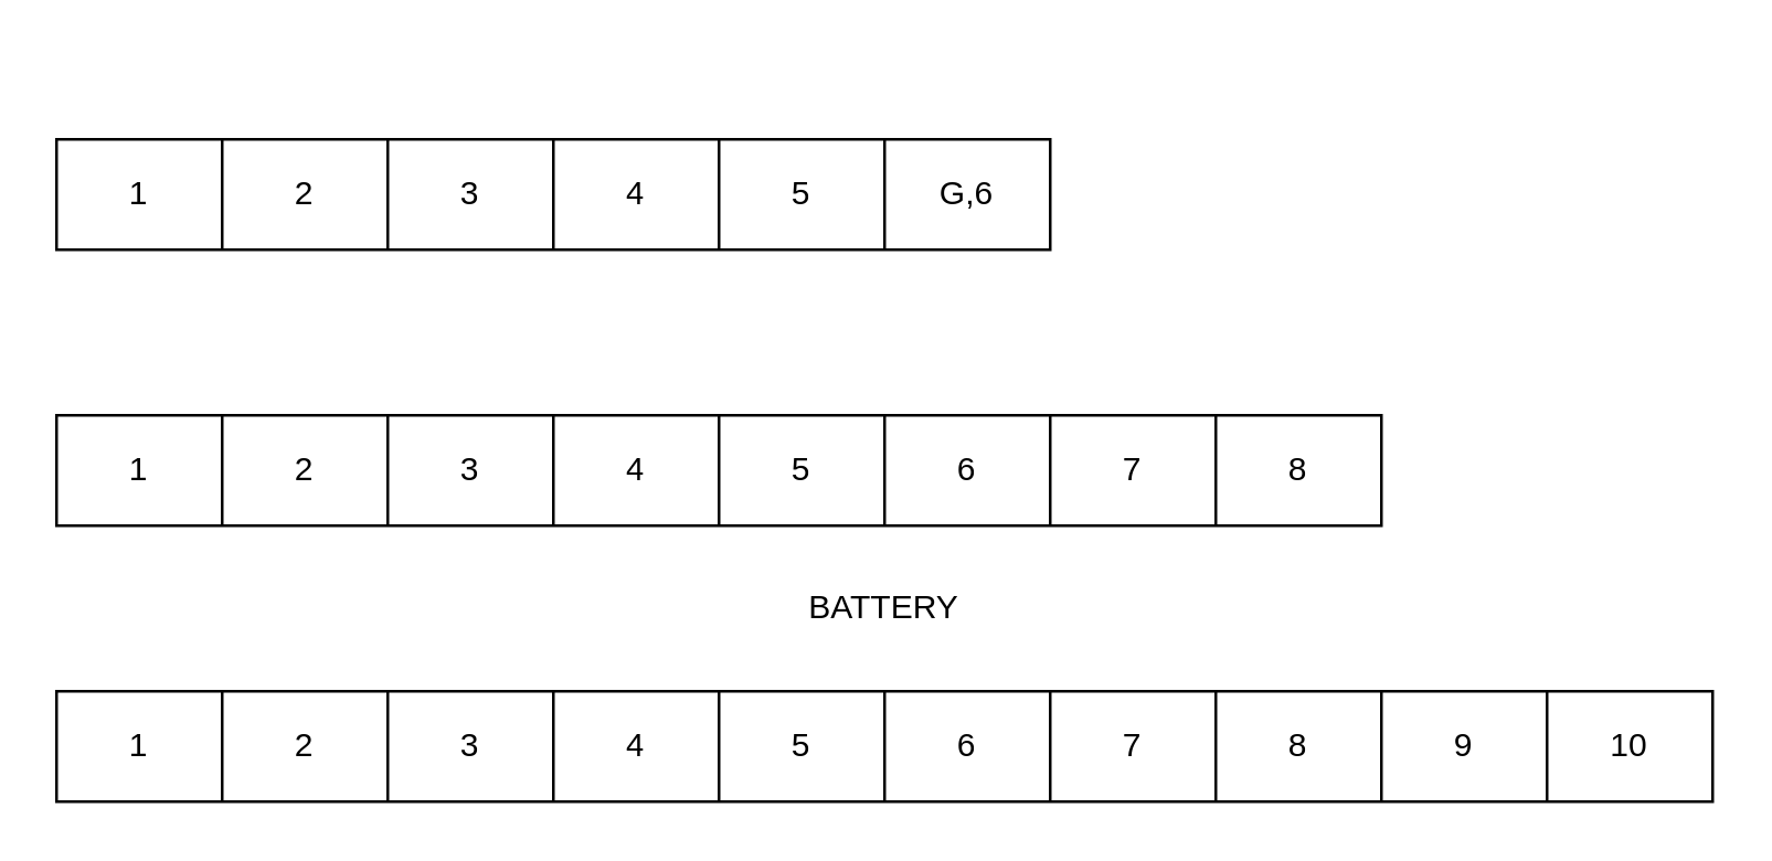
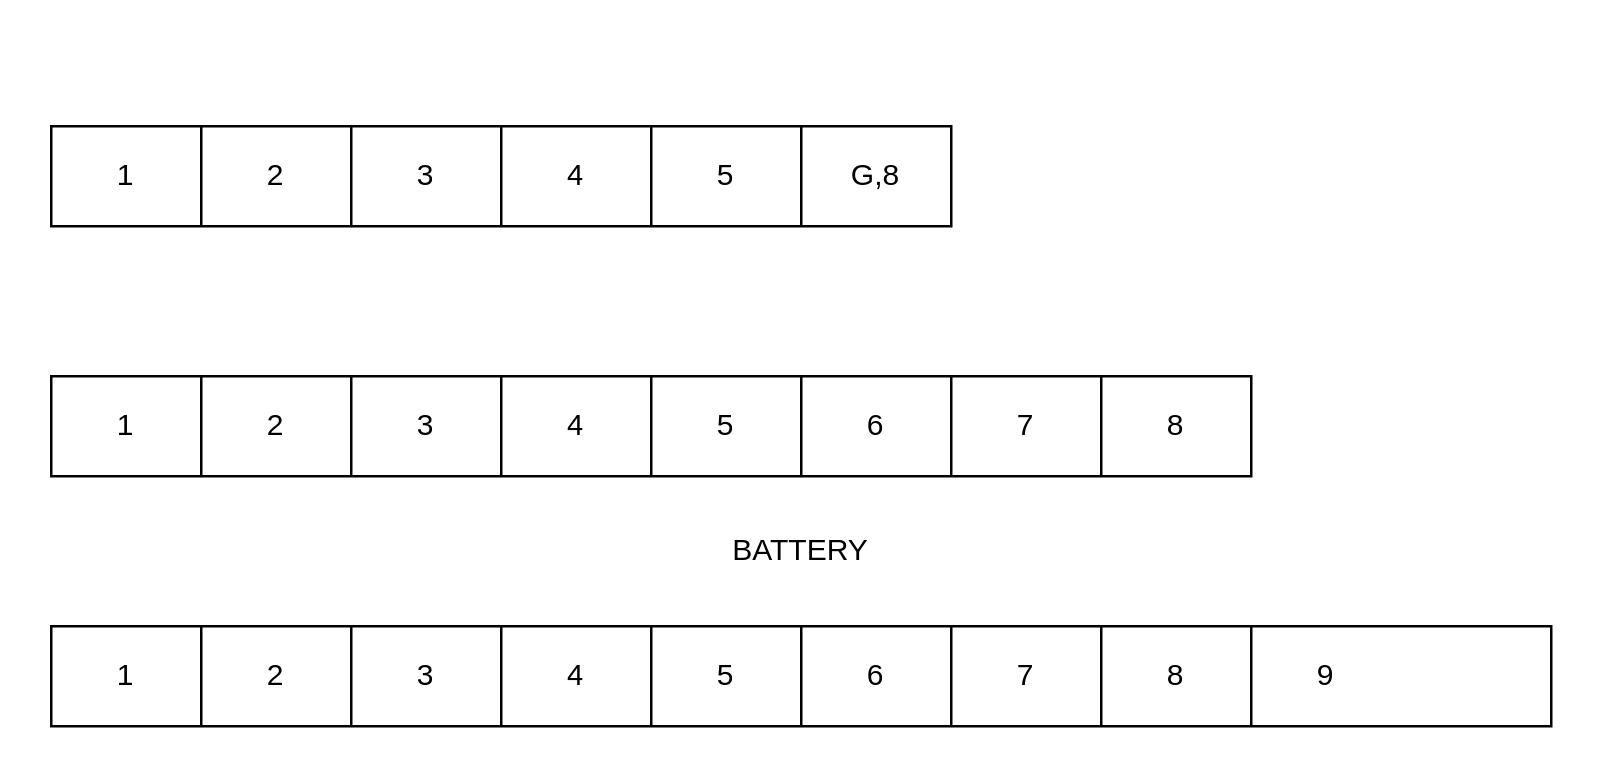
  <mxCell id="0" />
  <mxCell id="1" parent="0" />
  <mxCell id="2" value="" style="shape=table;html=1;whiteSpace=wrap;startSize=0;container=1;collapsible=0;childLayout=tableLayout;" vertex="1" parent="1"><mxGeometry x="20" y="50" width="360" height="40" as="geometry" /></mxCell>
  <mxCell id="3" value="" style="shape=partialRectangle;html=1;whiteSpace=wrap;collapsible=0;dropTarget=0;pointerEvents=0;fillColor=none;top=0;left=0;bottom=0;right=0;points=[[0,0.5],[1,0.5]];portConstraint=eastwest;" vertex="1" parent="2"><mxGeometry width="360" height="40" as="geometry" /></mxCell>
  <mxCell id="4" value="1" style="shape=partialRectangle;html=1;whiteSpace=wrap;connectable=0;overflow=hidden;fillColor=none;top=0;left=0;bottom=0;right=0;" vertex="1" parent="3"><mxGeometry width="60" height="40" as="geometry" /></mxCell>
  <mxCell id="5" value="2" style="shape=partialRectangle;html=1;whiteSpace=wrap;connectable=0;overflow=hidden;fillColor=none;top=0;left=0;bottom=0;right=0;" vertex="1" parent="3"><mxGeometry x="60" width="60" height="40" as="geometry" /></mxCell>
  <mxCell id="6" value="3" style="shape=partialRectangle;html=1;whiteSpace=wrap;connectable=0;overflow=hidden;fillColor=none;top=0;left=0;bottom=0;right=0;" vertex="1" parent="3"><mxGeometry x="120" width="60" height="40" as="geometry" /></mxCell>
  <mxCell id="7" value="4" style="shape=partialRectangle;html=1;whiteSpace=wrap;connectable=0;overflow=hidden;fillColor=none;top=0;left=0;bottom=0;right=0;" vertex="1" parent="3"><mxGeometry x="180" width="60" height="40" as="geometry" /></mxCell>
  <mxCell id="8" value="5" style="shape=partialRectangle;html=1;whiteSpace=wrap;connectable=0;overflow=hidden;fillColor=none;top=0;left=0;bottom=0;right=0;" vertex="1" parent="3"><mxGeometry x="240" width="60" height="40" as="geometry" /></mxCell>
- <mxCell id="9" value="G,6" style="shape=partialRectangle;html=1;whiteSpace=wrap;connectable=0;overflow=hidden;fillColor=none;top=0;left=0;bottom=0;right=0;" vertex="1" parent="3"><mxGeometry x="300" width="60" height="40" as="geometry" /></mxCell>
+ <mxCell id="9" value="G,8" style="shape=partialRectangle;html=1;whiteSpace=wrap;connectable=0;overflow=hidden;fillColor=none;top=0;left=0;bottom=0;right=0;" vertex="1" parent="3"><mxGeometry x="300" width="60" height="40" as="geometry" /></mxCell>
  <mxCell id="10" value="" style="shape=table;html=1;whiteSpace=wrap;startSize=0;container=1;collapsible=0;childLayout=tableLayout;" vertex="1" parent="1"><mxGeometry x="20" y="150" width="480" height="40" as="geometry" /></mxCell>
  <mxCell id="11" value="" style="shape=partialRectangle;html=1;whiteSpace=wrap;collapsible=0;dropTarget=0;pointerEvents=0;fillColor=none;top=0;left=0;bottom=0;right=0;points=[[0,0.5],[1,0.5]];portConstraint=eastwest;" vertex="1" parent="10"><mxGeometry width="480" height="40" as="geometry" /></mxCell>
  <mxCell id="12" value="1" style="shape=partialRectangle;html=1;whiteSpace=wrap;connectable=0;overflow=hidden;fillColor=none;top=0;left=0;bottom=0;right=0;" vertex="1" parent="11"><mxGeometry width="60" height="40" as="geometry" /></mxCell>
  <mxCell id="13" value="2" style="shape=partialRectangle;html=1;whiteSpace=wrap;connectable=0;overflow=hidden;fillColor=none;top=0;left=0;bottom=0;right=0;" vertex="1" parent="11"><mxGeometry x="60" width="60" height="40" as="geometry" /></mxCell>
  <mxCell id="14" value="3" style="shape=partialRectangle;html=1;whiteSpace=wrap;connectable=0;overflow=hidden;fillColor=none;top=0;left=0;bottom=0;right=0;" vertex="1" parent="11"><mxGeometry x="120" width="60" height="40" as="geometry" /></mxCell>
  <mxCell id="15" value="4" style="shape=partialRectangle;html=1;whiteSpace=wrap;connectable=0;overflow=hidden;fillColor=none;top=0;left=0;bottom=0;right=0;" vertex="1" parent="11"><mxGeometry x="180" width="60" height="40" as="geometry" /></mxCell>
  <mxCell id="16" value="5" style="shape=partialRectangle;html=1;whiteSpace=wrap;connectable=0;overflow=hidden;fillColor=none;top=0;left=0;bottom=0;right=0;" vertex="1" parent="11"><mxGeometry x="240" width="60" height="40" as="geometry" /></mxCell>
  <mxCell id="17" value="6" style="shape=partialRectangle;html=1;whiteSpace=wrap;connectable=0;overflow=hidden;fillColor=none;top=0;left=0;bottom=0;right=0;" vertex="1" parent="11"><mxGeometry x="300" width="60" height="40" as="geometry" /></mxCell>
  <mxCell id="18" value="7" style="shape=partialRectangle;html=1;whiteSpace=wrap;connectable=0;overflow=hidden;fillColor=none;top=0;left=0;bottom=0;right=0;" vertex="1" parent="11"><mxGeometry x="360" width="60" height="40" as="geometry" /></mxCell>
  <mxCell id="19" value="8" style="shape=partialRectangle;html=1;whiteSpace=wrap;connectable=0;overflow=hidden;fillColor=none;top=0;left=0;bottom=0;right=0;" vertex="1" parent="11"><mxGeometry x="420" width="60" height="40" as="geometry" /></mxCell>
  <mxCell id="20" value="BATTERY" style="text;html=1;strokeColor=none;fillColor=none;align=center;verticalAlign=middle;whiteSpace=wrap;rounded=0;" vertex="1" parent="1"><mxGeometry x="300" y="210" width="40" height="20" as="geometry" /></mxCell>
  <mxCell id="21" value="" style="shape=table;html=1;whiteSpace=wrap;startSize=0;container=1;collapsible=0;childLayout=tableLayout;" vertex="1" parent="1"><mxGeometry x="20" y="250" width="600" height="40" as="geometry" /></mxCell>
  <mxCell id="22" value="" style="shape=partialRectangle;html=1;whiteSpace=wrap;collapsible=0;dropTarget=0;pointerEvents=0;fillColor=none;top=0;left=0;bottom=0;right=0;points=[[0,0.5],[1,0.5]];portConstraint=eastwest;" vertex="1" parent="21"><mxGeometry width="600" height="40" as="geometry" /></mxCell>
  <mxCell id="23" value="1" style="shape=partialRectangle;html=1;whiteSpace=wrap;connectable=0;overflow=hidden;fillColor=none;top=0;left=0;bottom=0;right=0;" vertex="1" parent="22"><mxGeometry width="60" height="40" as="geometry" /></mxCell>
  <mxCell id="24" value="2" style="shape=partialRectangle;html=1;whiteSpace=wrap;connectable=0;overflow=hidden;fillColor=none;top=0;left=0;bottom=0;right=0;" vertex="1" parent="22"><mxGeometry x="60" width="60" height="40" as="geometry" /></mxCell>
  <mxCell id="25" value="3" style="shape=partialRectangle;html=1;whiteSpace=wrap;connectable=0;overflow=hidden;fillColor=none;top=0;left=0;bottom=0;right=0;" vertex="1" parent="22"><mxGeometry x="120" width="60" height="40" as="geometry" /></mxCell>
  <mxCell id="26" value="4" style="shape=partialRectangle;html=1;whiteSpace=wrap;connectable=0;overflow=hidden;fillColor=none;top=0;left=0;bottom=0;right=0;" vertex="1" parent="22"><mxGeometry x="180" width="60" height="40" as="geometry" /></mxCell>
  <mxCell id="27" value="5" style="shape=partialRectangle;html=1;whiteSpace=wrap;connectable=0;overflow=hidden;fillColor=none;top=0;left=0;bottom=0;right=0;" vertex="1" parent="22"><mxGeometry x="240" width="60" height="40" as="geometry" /></mxCell>
  <mxCell id="28" value="6" style="shape=partialRectangle;html=1;whiteSpace=wrap;connectable=0;overflow=hidden;fillColor=none;top=0;left=0;bottom=0;right=0;" vertex="1" parent="22"><mxGeometry x="300" width="60" height="40" as="geometry" /></mxCell>
  <mxCell id="29" value="7" style="shape=partialRectangle;html=1;whiteSpace=wrap;connectable=0;overflow=hidden;fillColor=none;top=0;left=0;bottom=0;right=0;" vertex="1" parent="22"><mxGeometry x="360" width="60" height="40" as="geometry" /></mxCell>
  <mxCell id="30" value="8" style="shape=partialRectangle;html=1;whiteSpace=wrap;connectable=0;overflow=hidden;fillColor=none;top=0;left=0;bottom=0;right=0;" vertex="1" parent="22"><mxGeometry x="420" width="60" height="40" as="geometry" /></mxCell>
  <mxCell id="31" value="9" style="shape=partialRectangle;html=1;whiteSpace=wrap;connectable=0;overflow=hidden;fillColor=none;top=0;left=0;bottom=0;right=0;" vertex="1" parent="22"><mxGeometry x="480" width="60" height="40" as="geometry" /></mxCell>
- <mxCell id="32" value="10" style="shape=partialRectangle;html=1;whiteSpace=wrap;connectable=0;overflow=hidden;fillColor=none;top=0;left=0;bottom=0;right=0;" vertex="1" parent="22"><mxGeometry x="540" width="60" height="40" as="geometry" /></mxCell>
  <mxCell id="33" value="" style="shape=image;html=1;verticalAlign=top;verticalLabelPosition=bottom;labelBackgroundColor=#ffffff;imageAspect=0;aspect=fixed;image=https://cdn3.iconfinder.com/data/icons/materia-halloween-free/24/039_025_cat_black_witch_halloween-128.png" vertex="1" parent="1"><mxGeometry x="24" y="20" width="60" height="60" as="geometry" /></mxCell>
